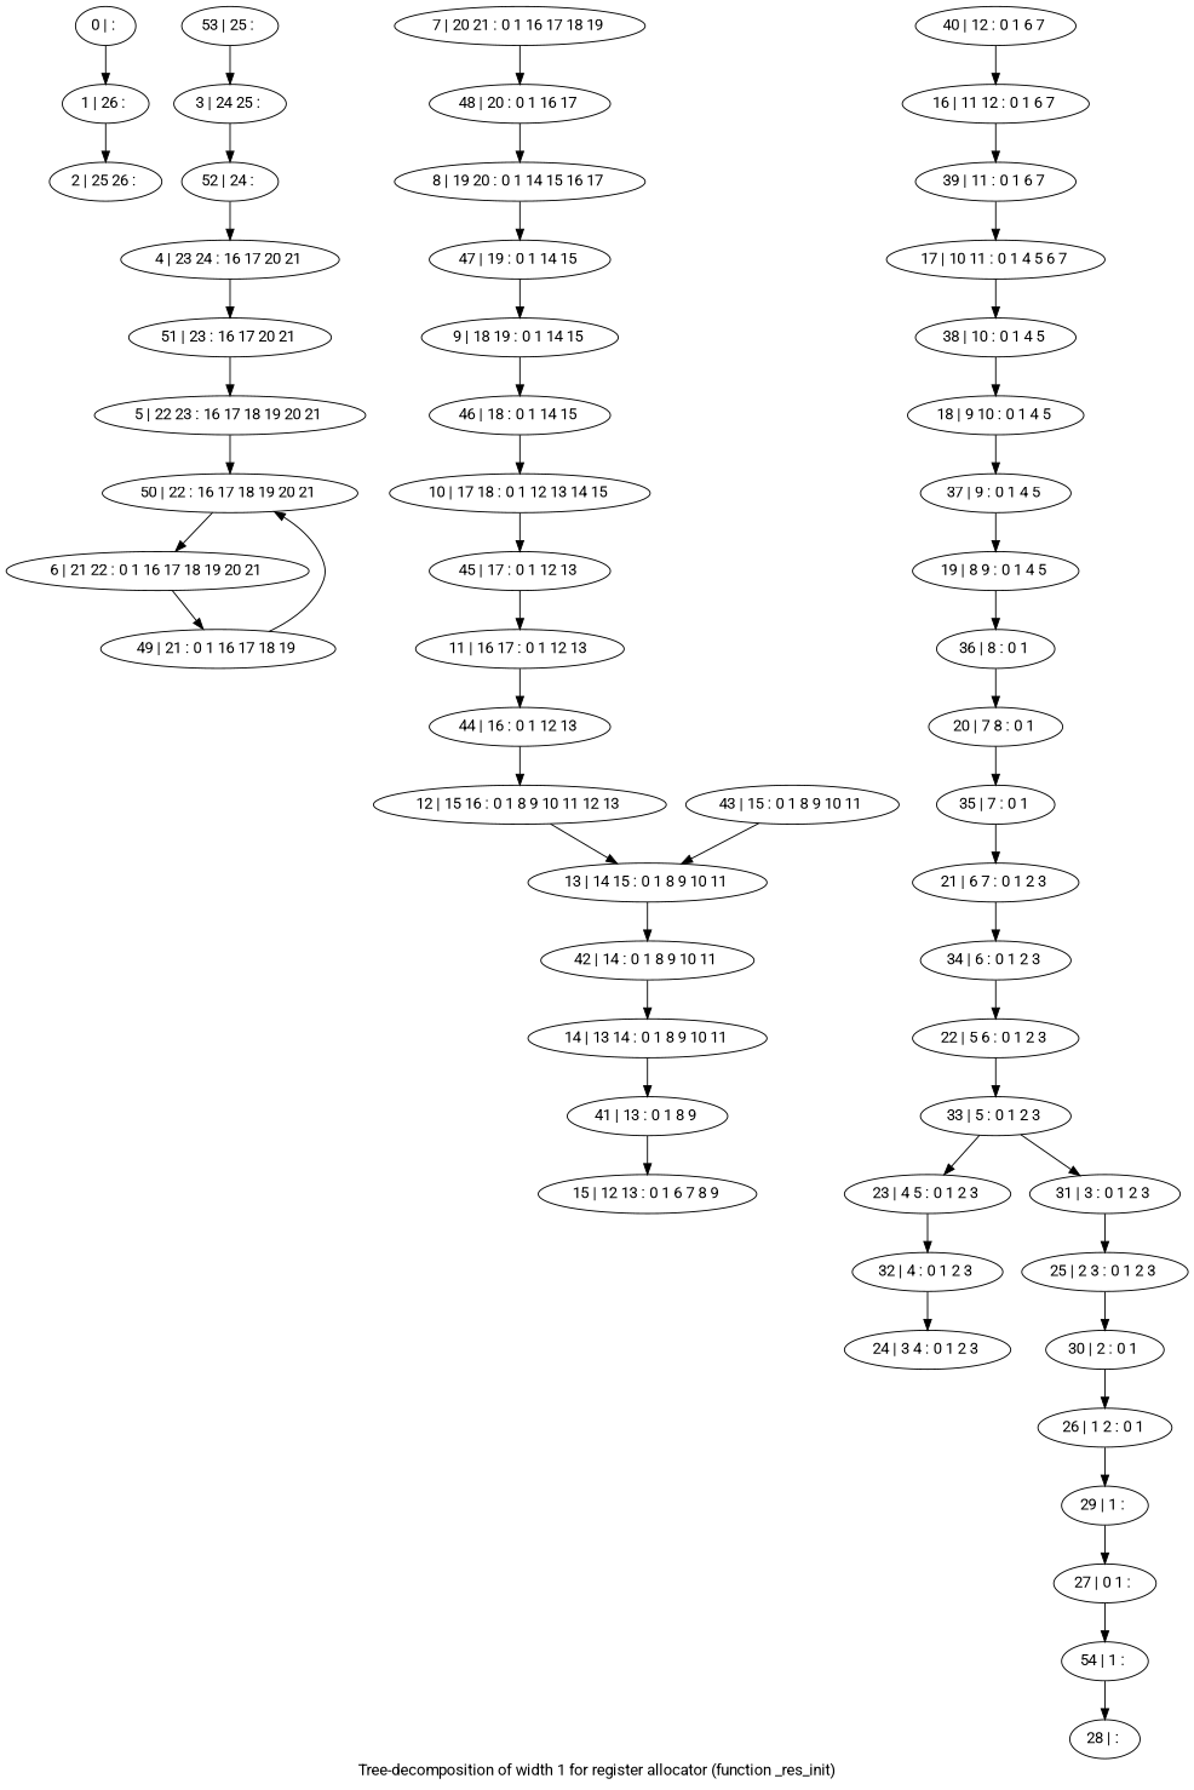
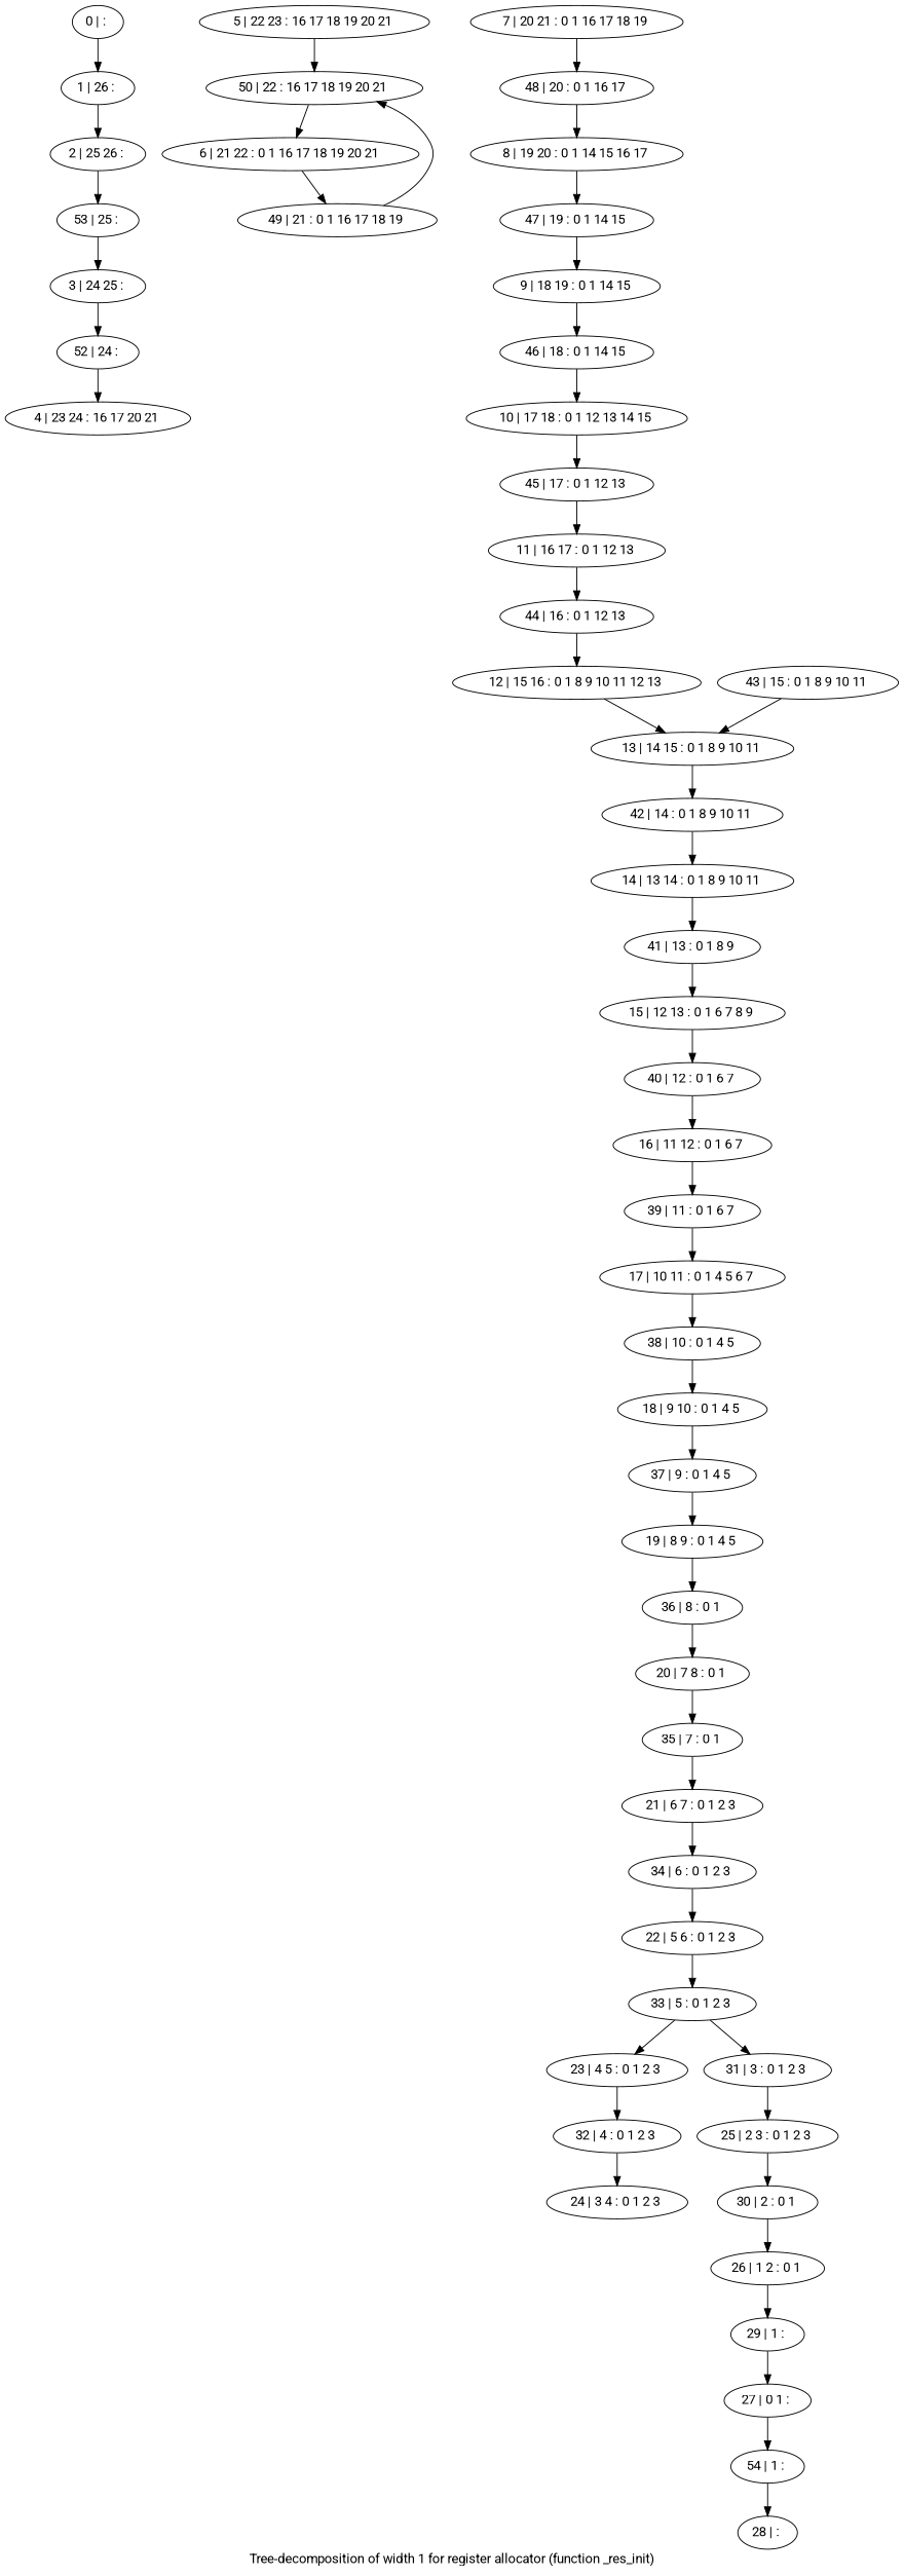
  digraph {
    fontname=Roboto
    label="Tree-decomposition of width 1 for register allocator (function _res_init)"
    node [fontname=Roboto]
    edge [fontname=Roboto]
    n1 [label="0 | : "]
    n2 [label="1 | 26 : "]
    n3 [label="2 | 25 26 : "]
    n4 [label="53 | 25 : "]
    n5 [label="3 | 24 25 : "]
    n6 [label="52 | 24 : "]
    n7 [label="4 | 23 24 : 16 17 20 21 "]
-   n8 [label="51 | 23 : 16 17 20 21 "]
    n9 [label="5 | 22 23 : 16 17 18 19 20 21 "]
    n10 [label="50 | 22 : 16 17 18 19 20 21 "]
    n11 [label="6 | 21 22 : 0 1 16 17 18 19 20 21 "]
    n12 [label="49 | 21 : 0 1 16 17 18 19 "]
    n13 [label="7 | 20 21 : 0 1 16 17 18 19 "]
    n14 [label="48 | 20 : 0 1 16 17 "]
    n15 [label="8 | 19 20 : 0 1 14 15 16 17 "]
    n16 [label="47 | 19 : 0 1 14 15 "]
    n17 [label="9 | 18 19 : 0 1 14 15 "]
    n18 [label="46 | 18 : 0 1 14 15 "]
    n19 [label="10 | 17 18 : 0 1 12 13 14 15 "]
    n20 [label="45 | 17 : 0 1 12 13 "]
    n21 [label="11 | 16 17 : 0 1 12 13 "]
    n22 [label="44 | 16 : 0 1 12 13 "]
    n23 [label="12 | 15 16 : 0 1 8 9 10 11 12 13 "]
    n24 [label="13 | 14 15 : 0 1 8 9 10 11 "]
    n25 [label="43 | 15 : 0 1 8 9 10 11 "]
    n26 [label="42 | 14 : 0 1 8 9 10 11 "]
    n27 [label="14 | 13 14 : 0 1 8 9 10 11 "]
    n28 [label="41 | 13 : 0 1 8 9 "]
    n29 [label="15 | 12 13 : 0 1 6 7 8 9 "]
    n30 [label="40 | 12 : 0 1 6 7 "]
    n31 [label="16 | 11 12 : 0 1 6 7 "]
    n32 [label="39 | 11 : 0 1 6 7 "]
    n33 [label="17 | 10 11 : 0 1 4 5 6 7 "]
    n34 [label="38 | 10 : 0 1 4 5 "]
    n35 [label="18 | 9 10 : 0 1 4 5 "]
    n36 [label="37 | 9 : 0 1 4 5 "]
    n37 [label="19 | 8 9 : 0 1 4 5 "]
    n38 [label="36 | 8 : 0 1 "]
    n39 [label="20 | 7 8 : 0 1 "]
    n40 [label="35 | 7 : 0 1 "]
    n41 [label="21 | 6 7 : 0 1 2 3 "]
    n42 [label="34 | 6 : 0 1 2 3 "]
    n43 [label="22 | 5 6 : 0 1 2 3 "]
    n44 [label="33 | 5 : 0 1 2 3 "]
    n45 [label="23 | 4 5 : 0 1 2 3 "]
    n46 [label="31 | 3 : 0 1 2 3 "]
    n47 [label="32 | 4 : 0 1 2 3 "]
    n48 [label="24 | 3 4 : 0 1 2 3 "]
    n49 [label="25 | 2 3 : 0 1 2 3 "]
    n50 [label="30 | 2 : 0 1 "]
    n51 [label="26 | 1 2 : 0 1 "]
    n52 [label="29 | 1 : "]
    n53 [label="27 | 0 1 : "]
    n54 [label="54 | 1 : "]
    n55 [label="28 | : "]
    n1 -> n2
    n2 -> n3
+   n3 -> n4
    n4 -> n5
    n5 -> n6
    n6 -> n7
-   n7 -> n8
-   n8 -> n9
    n9 -> n10
    n10 -> n11
    n11 -> n12
    n12 -> n10
    n13 -> n14
    n14 -> n15
    n15 -> n16
    n16 -> n17
    n17 -> n18
    n18 -> n19
    n19 -> n20
    n20 -> n21
    n21 -> n22
    n22 -> n23
    n23 -> n24
    n24 -> n26
    n25 -> n24
    n26 -> n27
    n27 -> n28
    n28 -> n29
+   n29 -> n30
    n30 -> n31
    n31 -> n32
    n32 -> n33
    n33 -> n34
    n34 -> n35
    n35 -> n36
    n36 -> n37
    n37 -> n38
    n38 -> n39
    n39 -> n40
    n40 -> n41
    n41 -> n42
    n42 -> n43
    n43 -> n44
    n44 -> n45
    n44 -> n46
    n45 -> n47
    n46 -> n49
    n47 -> n48
    n49 -> n50
    n50 -> n51
    n51 -> n52
    n52 -> n53
    n53 -> n54
    n54 -> n55
  }
